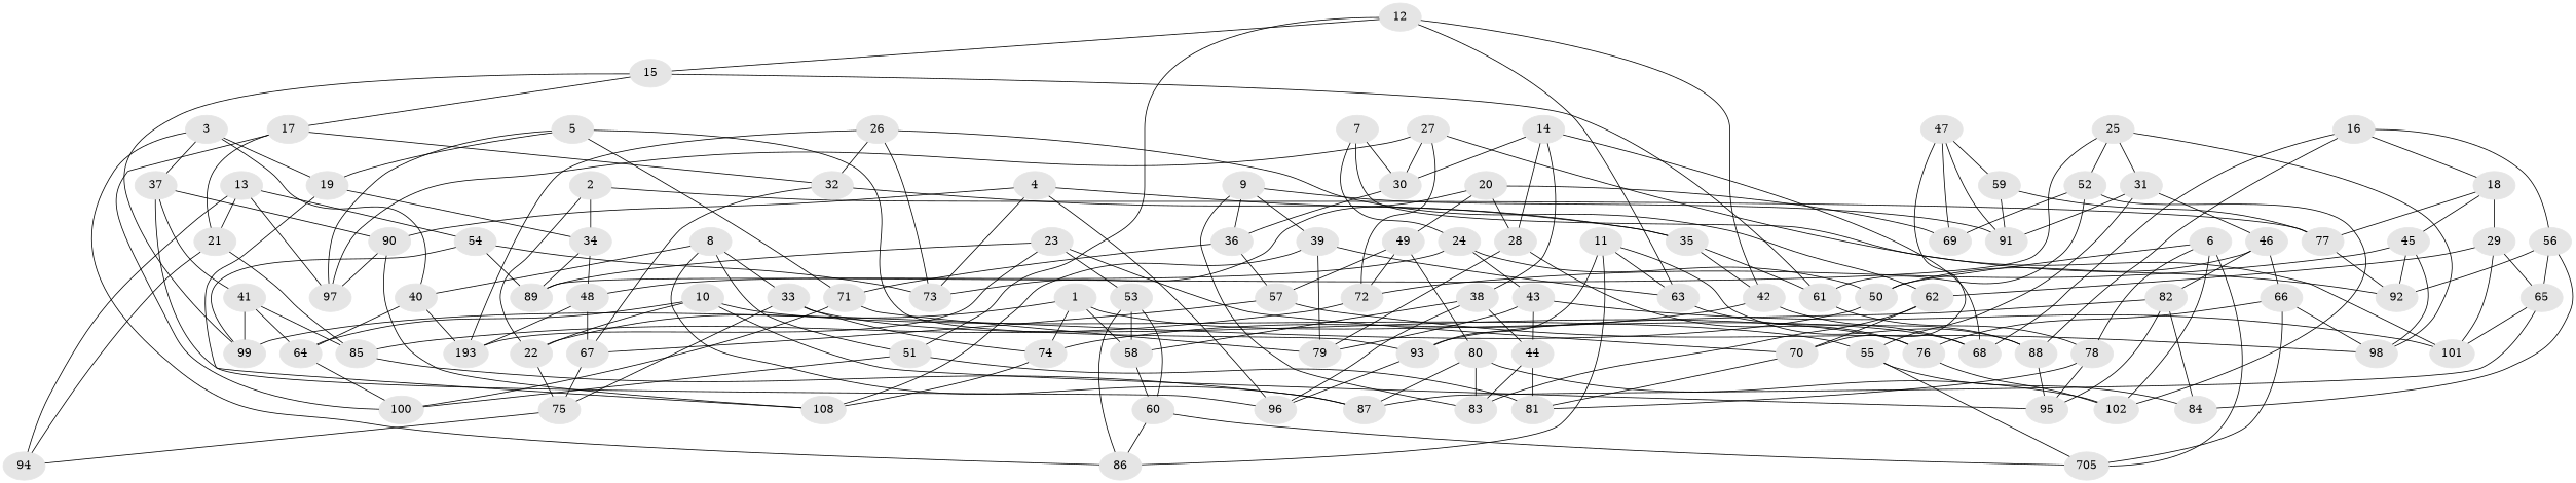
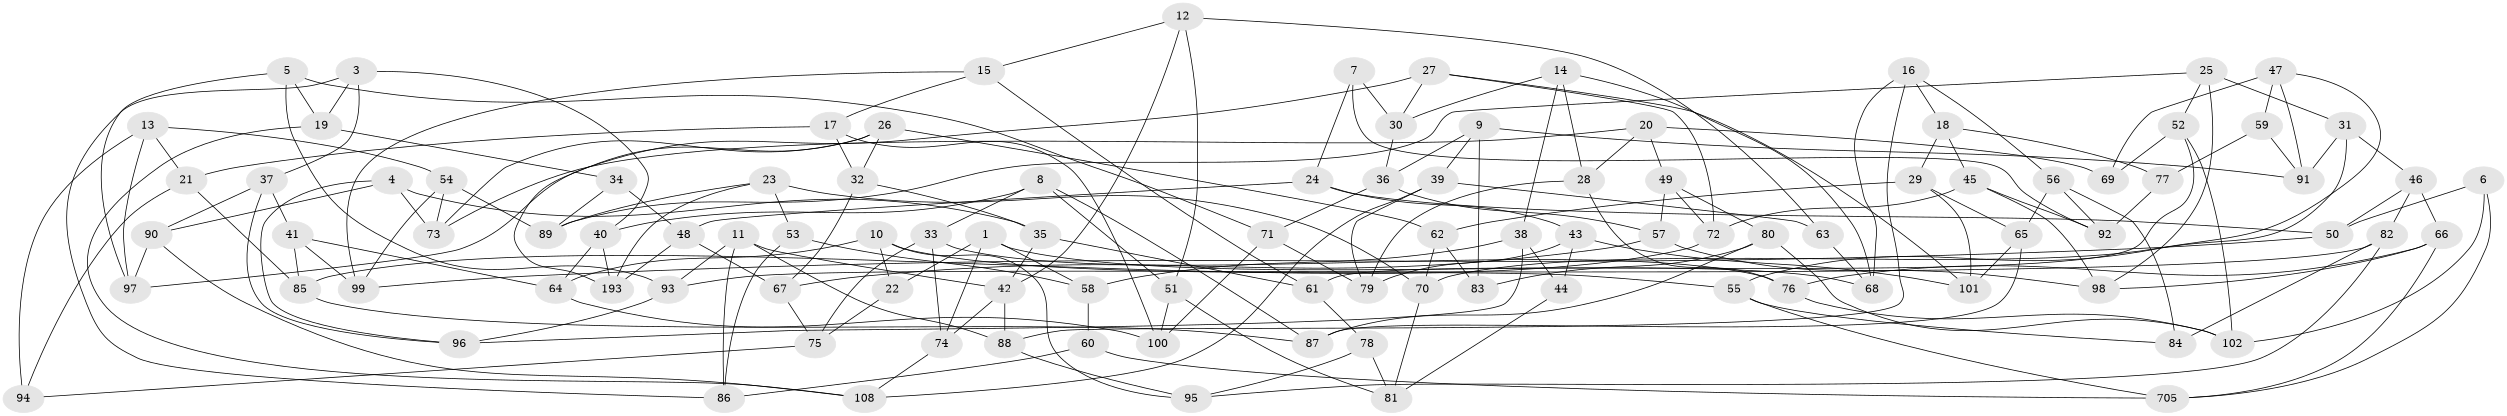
  graph {
    node [color=gray90 style=filled]
    1
    22
    58
    68
    74
    75
    60
    n8 [label=108]
-   2
    34
    77
    89
    48
    92
    3
    19
    37
    40
    86
    90
    96
    41
    64
    n24 [label=193]
    4
    35
    73
    42
    61
    97
    5
    71
    93
    100
    79
    6
    50
    78
    102
    n40 [label=705]
    99
    95
    81
    7
    24
    30
    43
    36
    8
    33
    51
    87
    76
    9
    39
    83
    91
    57
    63
    10
    55
    84
    11
    88
    12
    15
    17
    13
    21
    54
    94
    85
    14
    28
    38
    44
    32
    16
    18
    56
    29
    45
    65
    67
    62
    101
    98
    72
    20
    69
    49
    80
    23
    53
    70
    25
    31
    52
    46
    26
    27
    66
    82
    47
    59
    1 -- 22
    1 -- 58
    1 -- 68
    1 -- 74
    22 -- 75
    58 -- 60
    74 -- n8
    75 -- 94
    60 -- 86
    60 -- n40
-   2 -- 22
-   2 -- 34
-   2 -- 77
    34 -- 89
    34 -- 48
    77 -- 92
    48 -- n24
    48 -- 67
    3 -- 19
    3 -- 37
    3 -- 40
    3 -- 86
    19 -- n8
    19 -- 34
    37 -- 90
    37 -- 96
    37 -- 41
    40 -- 64
    40 -- n24
    90 -- n8
    90 -- 97
    41 -- 64
    41 -- 99
    41 -- 85
    64 -- 100
    4 -- 90
    4 -- 96
    4 -- 35
    4 -- 73
    35 -- 42
    35 -- 61
    42 -- 74
    42 -- 88
    61 -- 78
    5 -- 19
    5 -- 97
    5 -- 71
    5 -- 93
    71 -- 100
    71 -- 79
    93 -- 96
    6 -- 50
-   6 -- 78
    6 -- 102
    6 -- n40
    50 -- 99
    78 -- 95
    78 -- 81
    7 -- 92
    7 -- 24
    7 -- 30
    24 -- 48
    24 -- 50
    24 -- 43
    30 -- 36
    43 -- 79
    43 -- 44
    43 -- 101
    36 -- 71
    36 -- 57
    8 -- 40
    8 -- 33
    8 -- 51
    8 -- 87
    33 -- 74
    33 -- 75
    33 -- 76
    51 -- 100
    51 -- 81
    76 -- 102
    9 -- 36
    9 -- 39
    9 -- 83
    9 -- 91
    39 -- n8
    39 -- 79
    39 -- 63
    57 -- 67
    57 -- 98
    63 -- 68
    10 -- 22
    10 -- 64
    10 -- 95
    10 -- 55
    55 -- n40
    55 -- 84
    11 -- 86
    11 -- 93
-   11 -- 63
+   11 -- 42
    11 -- 88
    88 -- 95
    12 -- 42
    12 -- 51
    12 -- 63
    12 -- 15
    15 -- 61
    15 -- 99
    15 -- 17
    17 -- 100
    17 -- 21
    17 -- 32
    13 -- 97
    13 -- 21
    13 -- 54
    13 -- 94
    21 -- 94
    21 -- 85
    54 -- 89
    54 -- 73
    54 -- 99
    85 -- 87
    14 -- 68
    14 -- 30
    14 -- 28
    14 -- 38
    28 -- 79
    28 -- 76
    38 -- 58
    38 -- 96
    38 -- 44
    44 -- 81
-   44 -- 83
    32 -- 35
    32 -- 67
    16 -- 68
    16 -- 88
    16 -- 18
    16 -- 56
    18 -- 77
    18 -- 29
    18 -- 45
    56 -- 92
    56 -- 84
    56 -- 65
    29 -- 65
    29 -- 62
    29 -- 101
    45 -- 92
    45 -- 98
    45 -- 72
    65 -- 87
    65 -- 101
    67 -- 75
    62 -- 83
    62 -- 70
    72 -- 85
    20 -- 73
    20 -- 28
    20 -- 69
    20 -- 49
    49 -- 57
    49 -- 72
    49 -- 80
    80 -- 102
    80 -- 87
    80 -- 83
    23 -- 89
    23 -- n24
    23 -- 53
    23 -- 70
    53 -- 58
-   53 -- 60
    53 -- 86
    70 -- 81
    25 -- 89
    25 -- 98
    25 -- 31
    25 -- 52
    31 -- 91
    31 -- 55
    31 -- 46
    52 -- 61
    52 -- 102
    52 -- 69
    46 -- 50
    46 -- 66
    46 -- 82
    26 -- n24
    26 -- 73
    26 -- 32
    26 -- 62
    27 -- 97
    27 -- 30
    27 -- 101
    27 -- 72
    66 -- n40
    66 -- 76
    66 -- 98
    82 -- 93
    82 -- 95
    82 -- 84
    47 -- 91
    47 -- 69
    47 -- 70
    47 -- 59
    59 -- 77
    59 -- 91
  }
